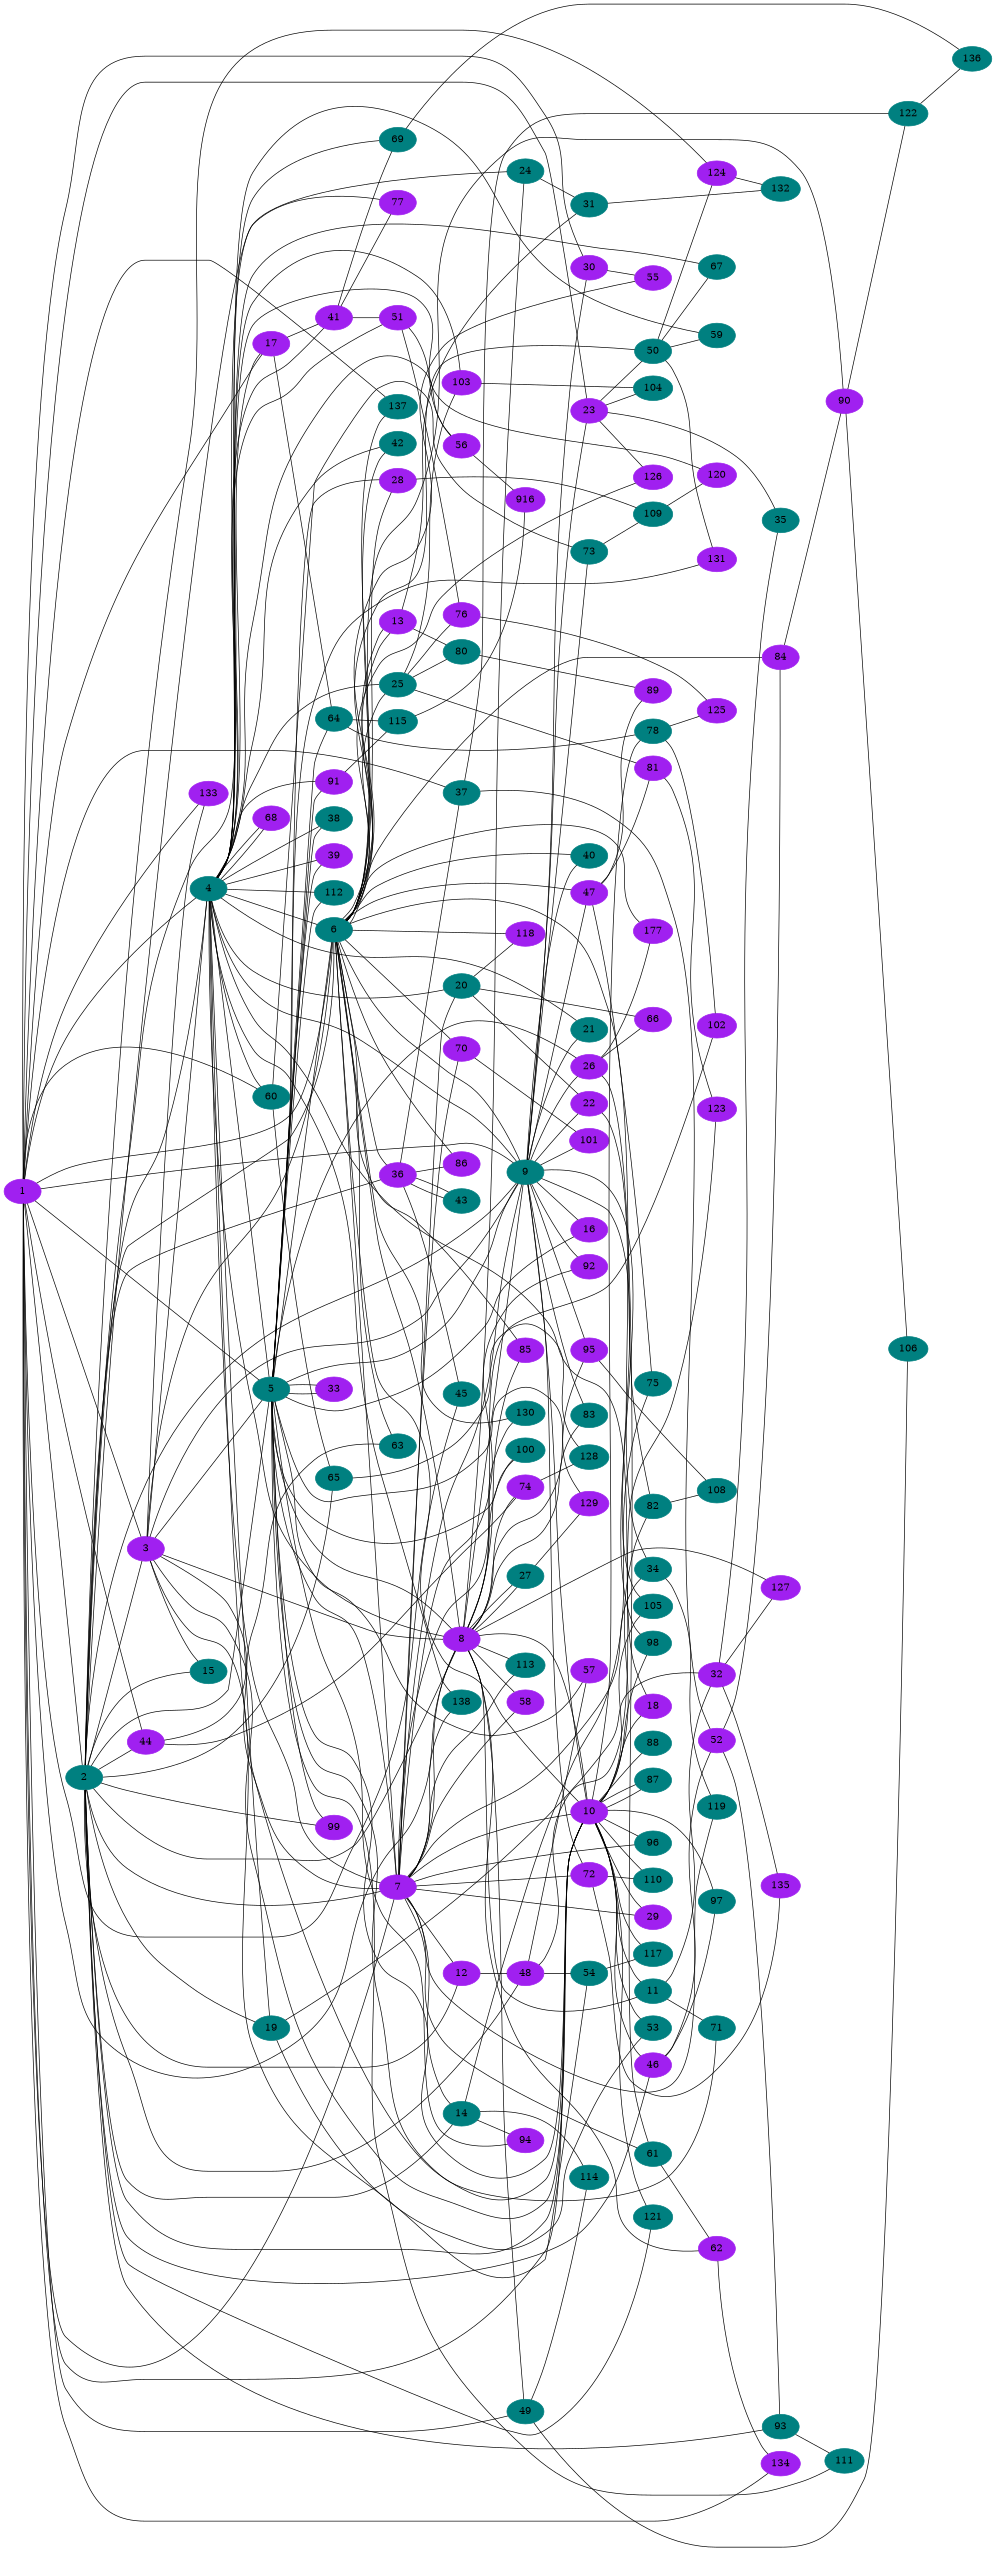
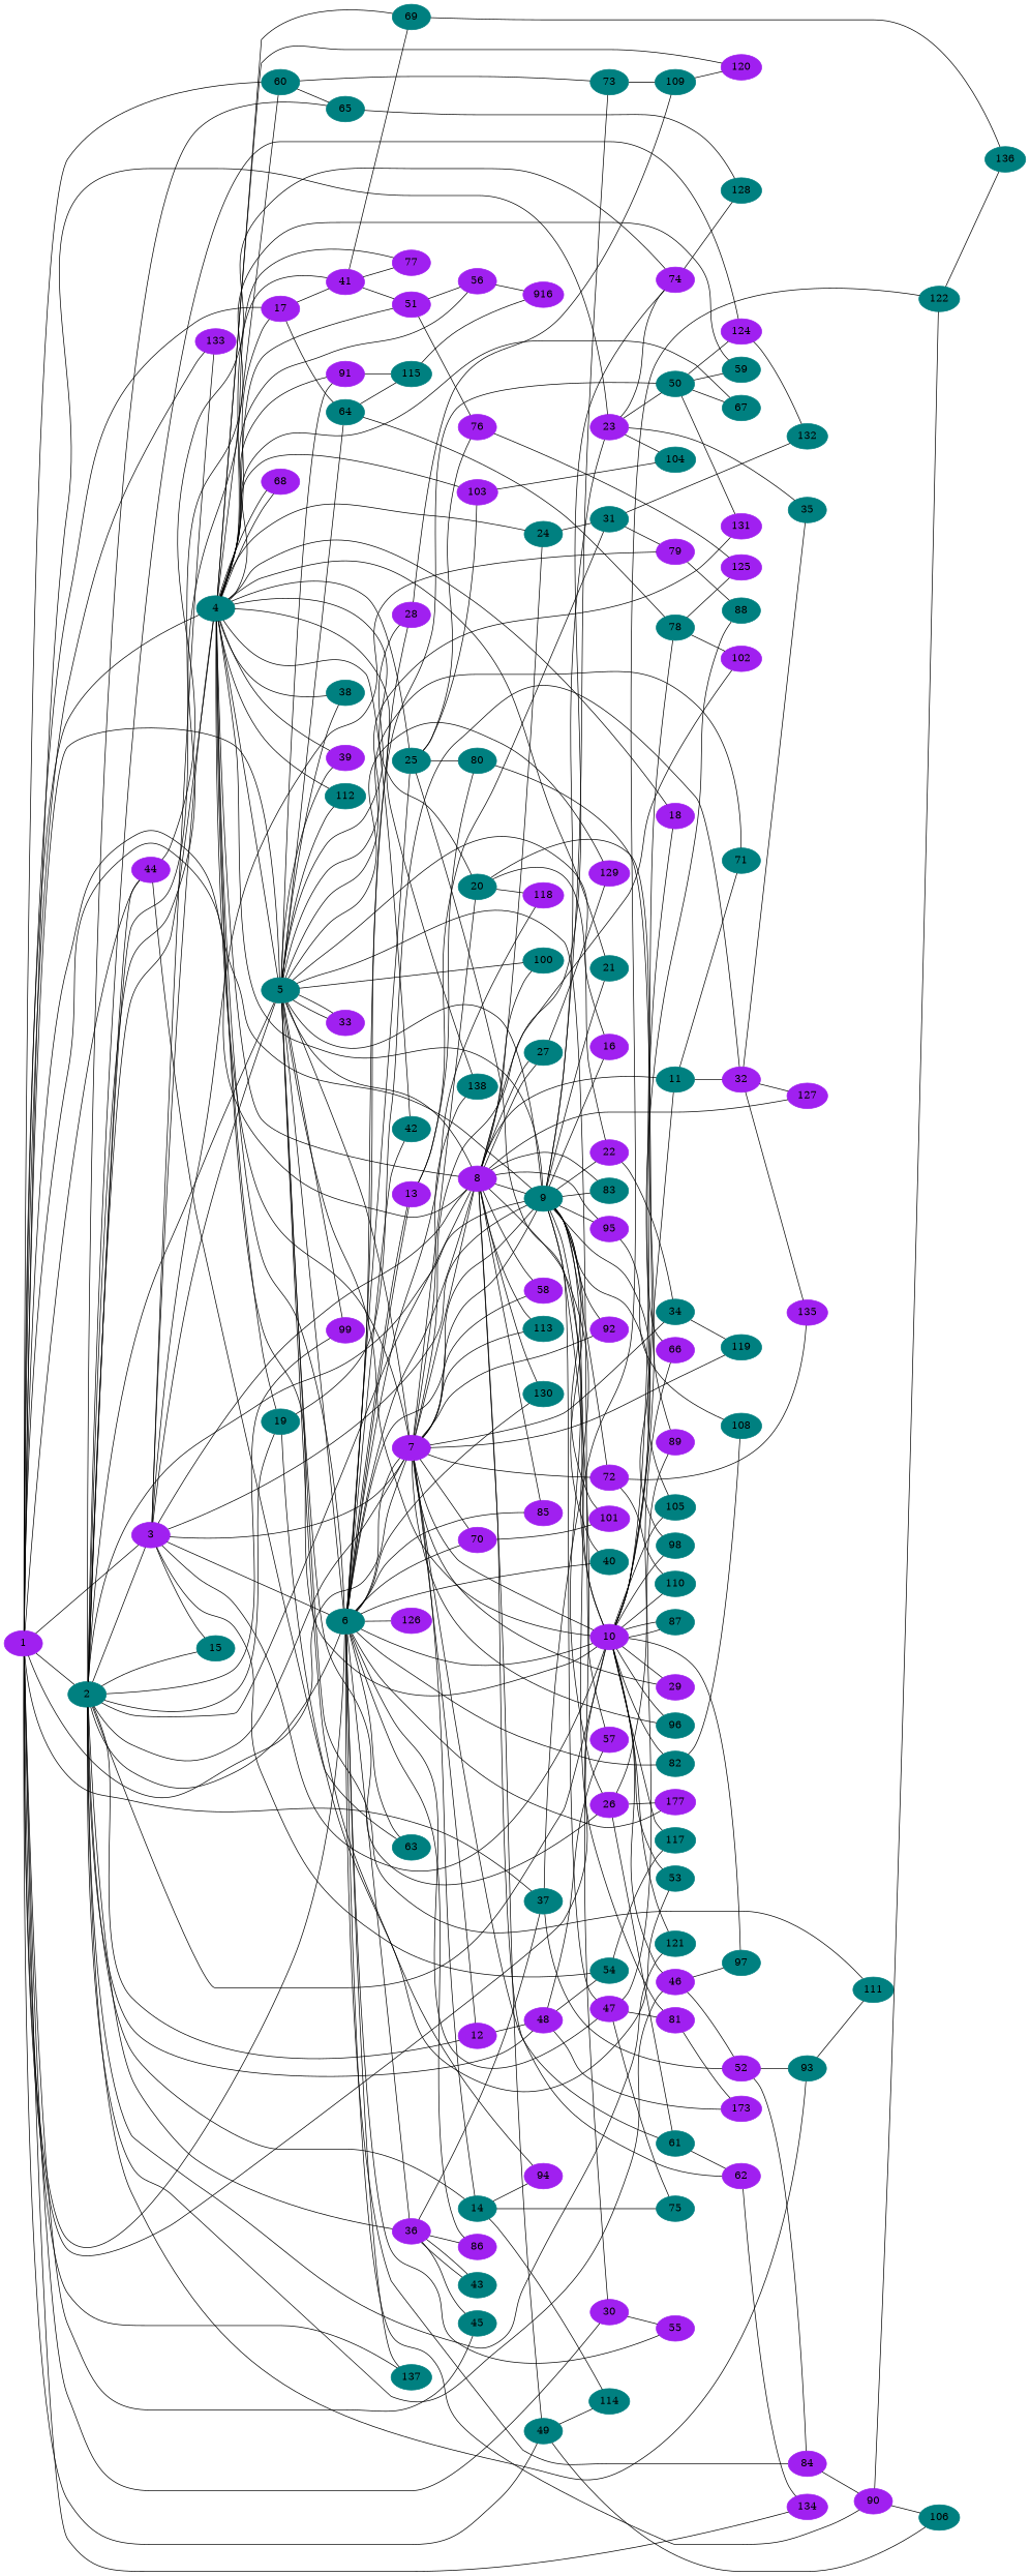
  graph {
    rankdir=LR
    node [color=teal style=filled]
    1 [color=purple]
    2
    3 [color=purple]
    4
    5
    6
    7 [color=purple]
    8 [color=purple]
    9
    10 [color=purple]
    17 [color=purple]
    23 [color=purple]
    30 [color=purple]
    37
    44 [color=purple]
    45
    49
    60
    133 [color=purple]
    134 [color=purple]
    137
    12 [color=purple]
    14
    15
    19
    36 [color=purple]
    46 [color=purple]
    48 [color=purple]
    59
    65
    77 [color=purple]
    93
    99 [color=purple]
    121
    124 [color=purple]
    54
+   79 [color=purple]
    18 [color=purple]
    20
    21
    24
    25
    38
    39 [color=purple]
    41 [color=purple]
    42
    51 [color=purple]
    56 [color=purple]
    67
    68 [color=purple]
    69
    91 [color=purple]
    103 [color=purple]
    112
    120 [color=purple]
    138
    16 [color=purple]
    26 [color=purple]
    28 [color=purple]
    33 [color=purple]
    57 [color=purple]
    64
    71
    94 [color=purple]
    100
    111
    129 [color=purple]
    131 [color=purple]
    13 [color=purple]
    40
    47 [color=purple]
    50
    55 [color=purple]
    63
    70 [color=purple]
    82
    84 [color=purple]
    85 [color=purple]
    86 [color=purple]
    90 [color=purple]
    n81 [color=purple label=177]
    118 [color=purple]
    126 [color=purple]
    130
    29 [color=purple]
    34
    58 [color=purple]
    61
    72 [color=purple]
    92 [color=purple]
    96
    102 [color=purple]
    113
    119
    11
    27
    62 [color=purple]
    74 [color=purple]
    83
    95 [color=purple]
    127 [color=purple]
    22 [color=purple]
    73
    98
    101 [color=purple]
    105
    53
    78
    87
    88
    97
    110
    117
    35
    104
    52 [color=purple]
    122
    114
    106
    75
    32 [color=purple]
    43
-   123 [color=purple]
+   123 [color=purple label=173]
    128
    132
    66 [color=purple]
    31
    80
    76 [color=purple]
    81 [color=purple]
    n131 [color=purple label=916]
    136
    115
    109
    89 [color=purple]
    108
    135 [color=purple]
    125 [color=purple]
    1 -- 2
    1 -- 3
    1 -- 4
    1 -- 5
    1 -- 6
    1 -- 7
    1 -- 8
    1 -- 9
    1 -- 10
    1 -- 17
    1 -- 23
    1 -- 30
    1 -- 37
    1 -- 44
    1 -- 45
    1 -- 49
    1 -- 60
    1 -- 133
    1 -- 134
    1 -- 137
    2 -- 3
    2 -- 4
    2 -- 5
    2 -- 6
    2 -- 7
    2 -- 8
    2 -- 9
    2 -- 10
    2 -- 44
    2 -- 12
    2 -- 14
    2 -- 15
    2 -- 19
    2 -- 36
    2 -- 46
    2 -- 48
    2 -- 59
    2 -- 65
    2 -- 77
    2 -- 93
    2 -- 99
    2 -- 121
    2 -- 124
    3 -- 4
    3 -- 5
    3 -- 6
    3 -- 7
    3 -- 8
    3 -- 9
    3 -- 10
    3 -- 133
    3 -- 15
    3 -- 54
+   3 -- 79
    4 -- 5
    4 -- 6
    4 -- 7
    4 -- 8
    4 -- 9
    4 -- 10
    4 -- 17
    4 -- 60
    4 -- 19
    4 -- 18
    4 -- 20
    4 -- 21
    4 -- 24
    4 -- 25
    4 -- 38
    4 -- 39
    4 -- 41
    4 -- 42
    4 -- 51
    4 -- 56
    4 -- 67
    4 -- 68
    4 -- 68
    4 -- 69
    4 -- 91
    4 -- 103
    4 -- 112
    4 -- 120
    4 -- 138
    5 -- 6
    5 -- 7
    5 -- 8
    5 -- 9
    5 -- 10
    5 -- 99
    5 -- 38
    5 -- 39
    5 -- 91
    5 -- 112
    5 -- 16
    5 -- 26
    5 -- 28
    5 -- 33
    5 -- 33
    5 -- 57
    5 -- 64
    5 -- 71
    5 -- 94
    5 -- 100
    5 -- 111
    5 -- 129
    5 -- 131
    6 -- 7
    6 -- 8
    6 -- 9
    6 -- 10
    6 -- 137
    6 -- 36
    6 -- 25
    6 -- 42
    6 -- 28
    6 -- 13
    6 -- 13
    6 -- 40
    6 -- 47
    6 -- 50
    6 -- 55
    6 -- 63
    6 -- 70
    6 -- 82
    6 -- 84
    6 -- 85
    6 -- 86
    6 -- 90
    6 -- n81
    6 -- 118
    6 -- 126
    6 -- 130
    7 -- 8
    7 -- 9
    7 -- 10
    7 -- 12
    7 -- 14
    7 -- 20
    7 -- 138
    7 -- 70
    7 -- 29
    7 -- 34
    7 -- 58
    7 -- 61
    7 -- 72
    7 -- 92
    7 -- 96
    7 -- 102
    7 -- 113
    7 -- 119
    8 -- 9
    8 -- 10
    8 -- 49
    8 -- 24
    8 -- 100
    8 -- 85
    8 -- 130
    8 -- 58
    8 -- 113
    8 -- 11
    8 -- 27
    8 -- 27
    8 -- 62
    8 -- 74
    8 -- 83
    8 -- 95
    8 -- 127
    9 -- 10
    9 -- 23
    9 -- 30
    9 -- 21
    9 -- 16
    9 -- 26
    9 -- 40
    9 -- 47
    9 -- 72
    9 -- 92
    9 -- 83
    9 -- 95
    9 -- 22
    9 -- 73
    9 -- 98
    9 -- 101
    9 -- 105
    10 -- 46
    10 -- 121
    10 -- 18
    10 -- 82
    10 -- 29
    10 -- 96
    10 -- 11
    10 -- 98
    10 -- 105
    10 -- 53
    10 -- 78
    10 -- 87
    10 -- 87
    10 -- 88
    10 -- 97
    10 -- 110
    10 -- 117
    17 -- 41
    17 -- 64
    23 -- 50
-   23 -- 126
+   23 -- 74
    23 -- 35
    23 -- 104
    30 -- 55
    37 -- 52
    37 -- 122
    44 -- 63
    44 -- 74
    49 -- 114
    49 -- 106
    60 -- 65
    60 -- 73
    12 -- 48
    14 -- 94
    14 -- 114
    14 -- 75
    19 -- 53
    19 -- 32
    36 -- 37
    36 -- 45
    36 -- 86
    36 -- 43
    36 -- 43
    46 -- 97
    46 -- 52
    48 -- 54
    48 -- 57
    48 -- 123
    65 -- 128
    93 -- 111
    124 -- 132
    54 -- 117
+   79 -- 88
    20 -- 118
    20 -- 22
    20 -- 66
    24 -- 31
    25 -- 103
    25 -- 80
    25 -- 76
    25 -- 81
    41 -- 77
    41 -- 51
    41 -- 69
    51 -- 56
    51 -- 76
    56 -- n131
    69 -- 136
    91 -- 115
    103 -- 104
    26 -- n81
    26 -- 61
    26 -- 66
    28 -- 109
    64 -- 78
    64 -- 115
    13 -- 31
    13 -- 80
    47 -- 75
    47 -- 81
    47 -- 89
    50 -- 59
    50 -- 124
    50 -- 67
    50 -- 131
    70 -- 101
    82 -- 108
    84 -- 90
    90 -- 122
    90 -- 106
    34 -- 119
    61 -- 62
    72 -- 110
    72 -- 135
    11 -- 71
    11 -- 32
    27 -- 129
    62 -- 134
    74 -- 128
    95 -- 108
    22 -- 34
    73 -- 109
    78 -- 102
    78 -- 125
    52 -- 93
    52 -- 84
    122 -- 136
    32 -- 127
    32 -- 35
    32 -- 135
+   31 -- 79
    31 -- 132
    80 -- 89
    76 -- 125
    81 -- 123
    115 -- n131
    109 -- 120
  }
